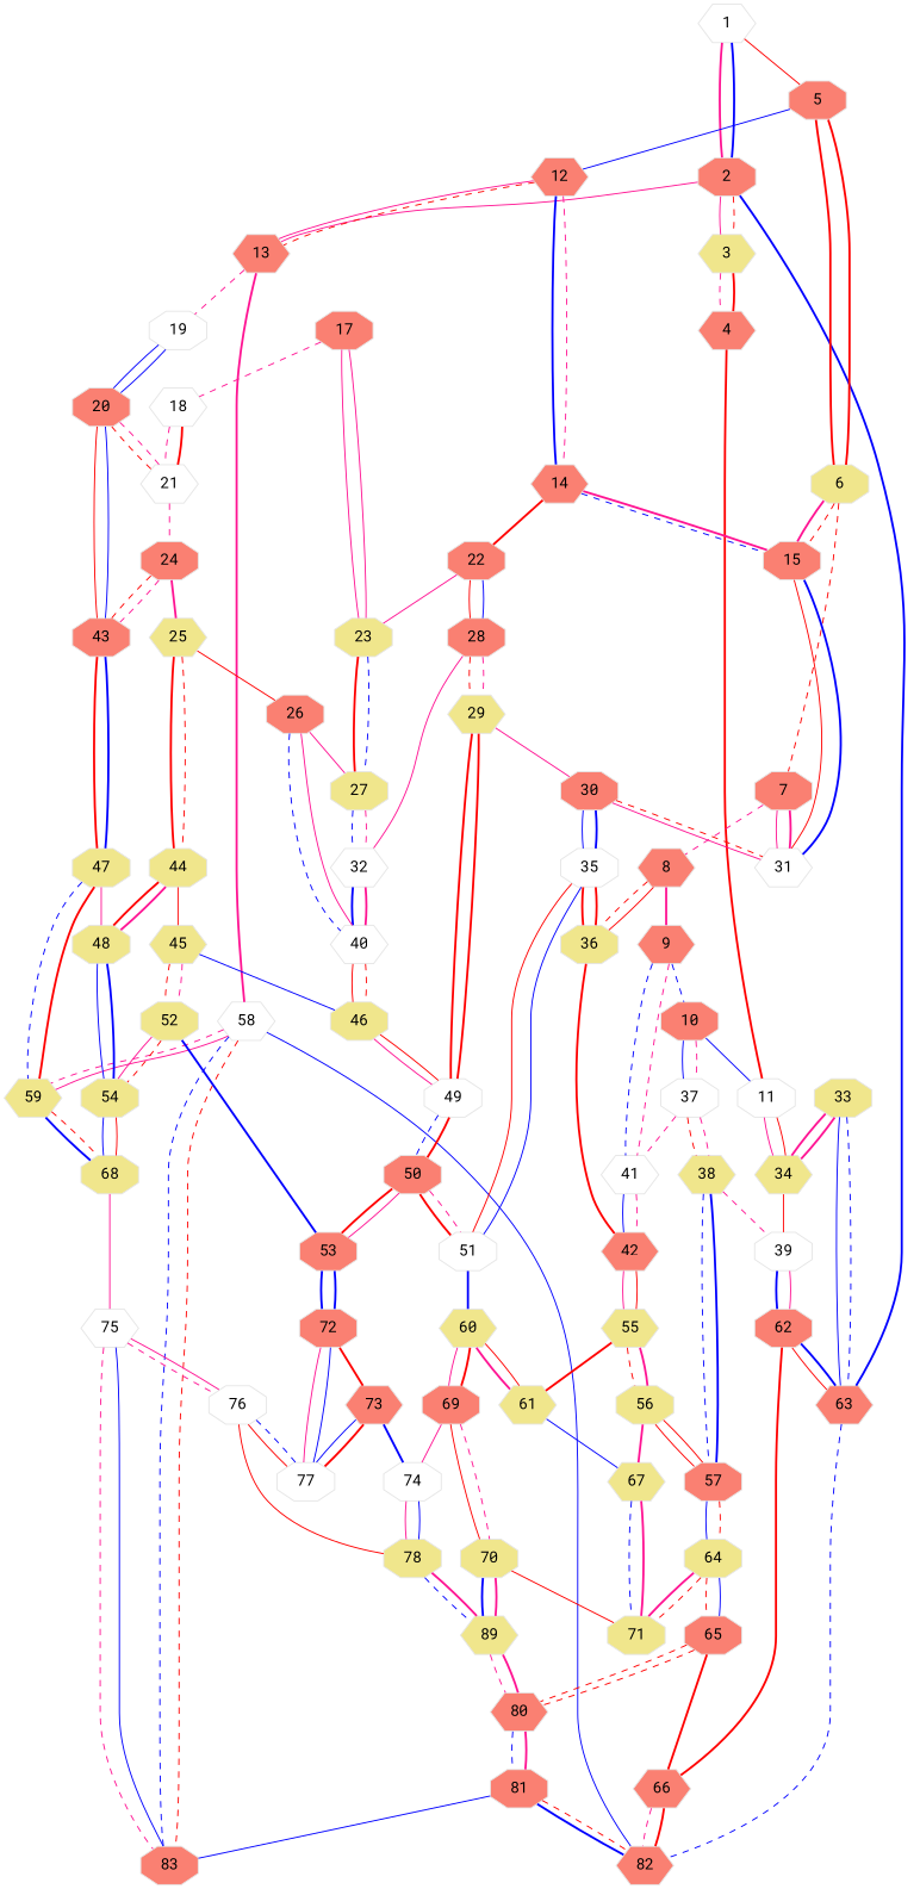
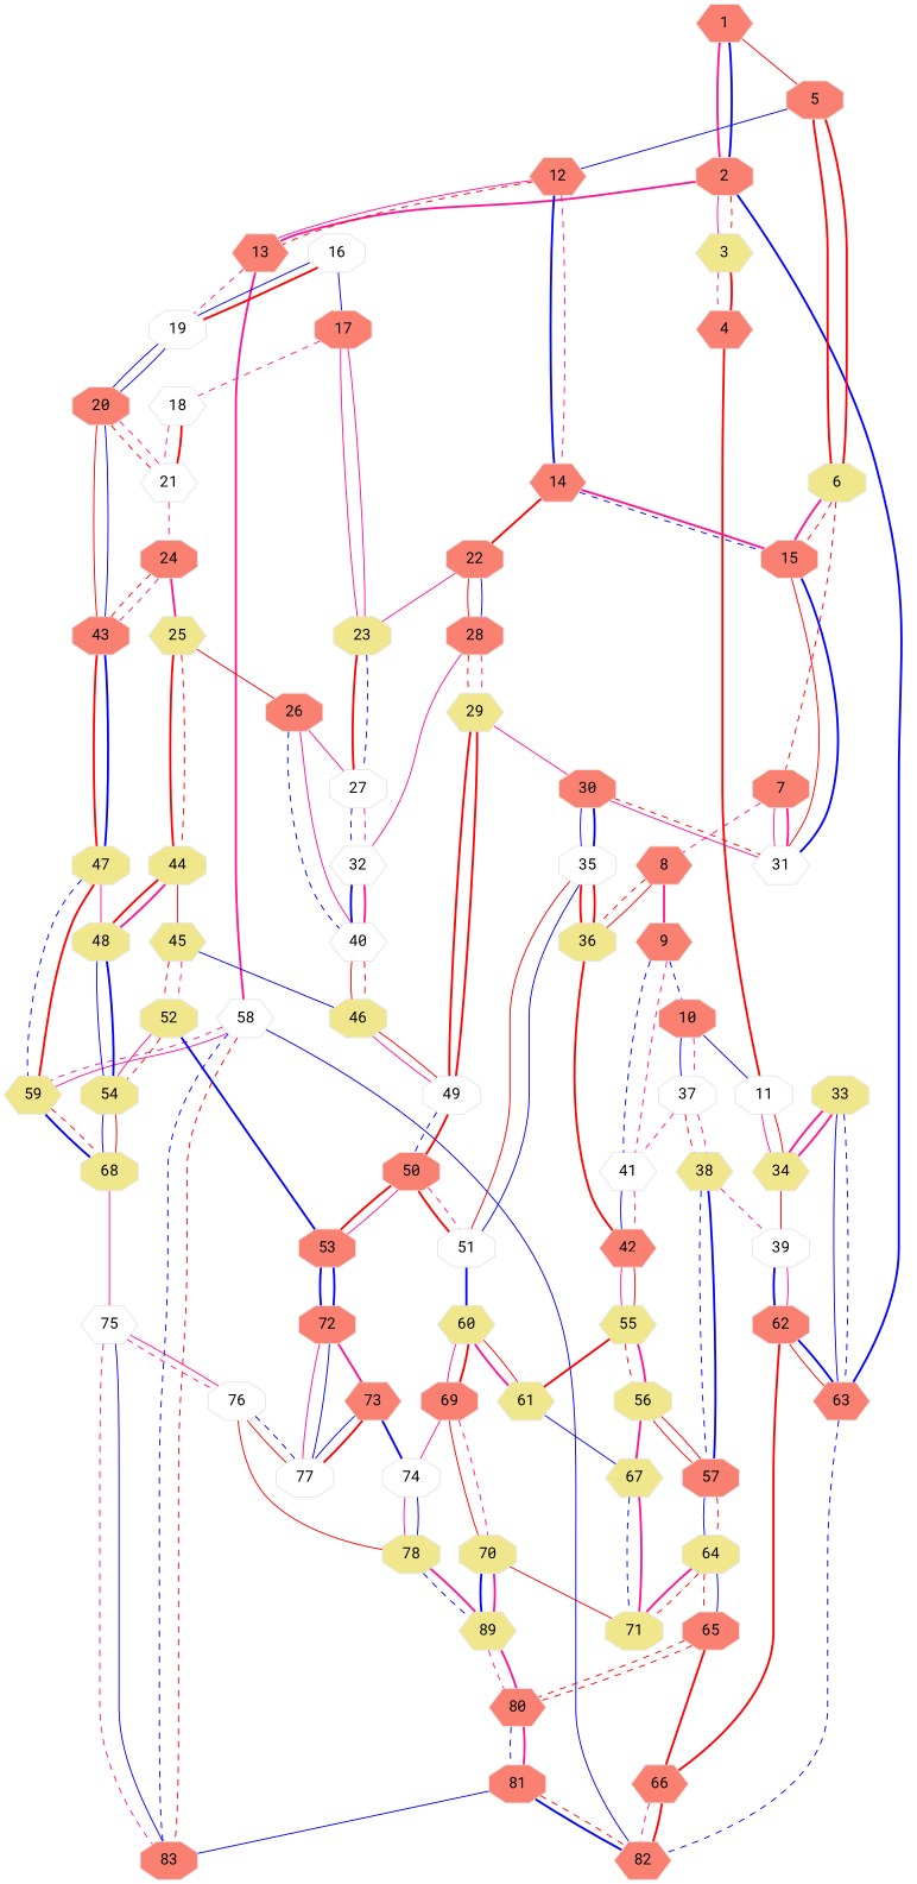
  graph {
    fontname="Roboto Mono"
    node [color=gray90 fillcolor=salmon fontname="Roboto Mono" shape=octagon style=filled]
    edge [color=deeppink fontname="Roboto Mono" style=solid]
-   1 [fillcolor=white shape=hexagon]
+   1 [shape=hexagon]
    2
    5
    3 [fillcolor=khaki shape=hexagon]
    13 [shape=hexagon]
    63 [shape=hexagon]
    6 [fillcolor=khaki]
    12 [shape=hexagon]
    4 [shape=hexagon]
    19 [fillcolor=white]
    58 [fillcolor=white shape=hexagon]
    82 [shape=hexagon]
    11 [fillcolor=white]
    33 [fillcolor=khaki]
    34 [fillcolor=khaki shape=hexagon]
    7
    15
    14 [shape=hexagon]
    8 [shape=hexagon]
    31 [fillcolor=white shape=hexagon]
    9 [shape=hexagon]
    36 [fillcolor=khaki]
    10
    41 [fillcolor=white shape=hexagon]
    42 [shape=hexagon]
    37 [fillcolor=white]
    38 [fillcolor=khaki shape=hexagon]
    39 [fillcolor=white]
    22
    20
    59 [fillcolor=khaki shape=hexagon]
    83
    23 [fillcolor=khaki]
    28
+   16 [fillcolor=white]
    17
    18 [fillcolor=white shape=hexagon]
    21 [fillcolor=white shape=hexagon]
-   27 [fillcolor=khaki]
+   27 [fillcolor=white]
    24
    43
    47 [fillcolor=khaki]
    25 [fillcolor=khaki shape=hexagon]
    32 [fillcolor=white shape=hexagon]
    29 [fillcolor=khaki shape=hexagon]
    26
    44 [fillcolor=khaki]
    40 [fillcolor=white shape=hexagon]
    45 [fillcolor=khaki shape=hexagon]
    48 [fillcolor=khaki]
    46 [fillcolor=khaki]
    30
    49 [fillcolor=white]
    35 [fillcolor=white]
    50
    51 [fillcolor=white]
    62
    60 [fillcolor=khaki shape=hexagon]
    55 [fillcolor=khaki shape=hexagon]
    57
    64 [fillcolor=khaki]
    66 [shape=hexagon]
    56 [fillcolor=khaki]
    61 [fillcolor=khaki shape=hexagon]
    52 [fillcolor=khaki]
    54 [fillcolor=khaki]
    53
    68 [fillcolor=khaki]
    72
    69
    73 [shape=hexagon]
    77 [fillcolor=white]
    75 [fillcolor=white shape=hexagon]
    67 [fillcolor=khaki shape=hexagon]
    71 [fillcolor=khaki]
    65
    70 [fillcolor=khaki]
    74 [fillcolor=white]
    80 [shape=hexagon]
    81
    76 [fillcolor=white]
    n82 [fillcolor=khaki label=89 shape=hexagon]
    78 [fillcolor=khaki]
    1 -- 2 [style=bold]
    1 -- 2 [color=blue style=bold]
    1 -- 5 [color=red]
    2 -- 3
    2 -- 3 [color=red style=dashed]
-   2 -- 13
+   2 -- 13 [style=bold]
    2 -- 63 [color=blue style=bold]
    5 -- 6 [color=red style=bold]
    5 -- 6 [color=red style=bold]
    5 -- 12 [color=blue]
    3 -- 4 [style=dashed]
    3 -- 4 [color=red style=bold]
    13 -- 19 [style=dashed]
    13 -- 58 [style=bold]
    63 -- 82 [color=blue style=dashed]
    6 -- 7 [color=red style=dashed]
    6 -- 15 [style=bold]
    6 -- 15 [color=red style=dashed]
    12 -- 13
    12 -- 13 [color=red style=dashed]
    12 -- 14 [color=blue style=bold]
    12 -- 14 [style=dashed]
    4 -- 11 [color=red style=bold]
    19 -- 20 [color=blue]
    19 -- 20 [color=blue]
    58 -- 82 [color=blue]
    58 -- 59 [style=dashed]
    58 -- 59
    58 -- 83 [color=blue style=dashed]
    58 -- 83 [color=red style=dashed]
    11 -- 34
    11 -- 34 [color=red]
    33 -- 63 [color=blue]
    33 -- 63 [color=blue style=dashed]
    33 -- 34 [style=bold]
    33 -- 34 [style=bold]
    34 -- 39 [color=red]
    7 -- 8 [style=dashed]
    7 -- 31
    7 -- 31 [style=bold]
    15 -- 31 [color=red]
    15 -- 31 [color=blue style=bold]
    14 -- 15 [color=blue style=dashed]
    14 -- 15 [style=bold]
    14 -- 22 [color=red style=bold]
    8 -- 9 [style=bold]
    8 -- 36 [color=red style=dashed]
    8 -- 36 [color=red]
    9 -- 10 [color=blue style=dashed]
    9 -- 41 [color=blue style=dashed]
    9 -- 41 [style=dashed]
    36 -- 42 [color=red style=bold]
    10 -- 11 [color=blue]
    10 -- 37 [color=blue]
    10 -- 37 [style=dashed]
    41 -- 42 [color=blue]
    41 -- 42 [style=dashed]
    42 -- 55
    42 -- 55 [color=red]
    37 -- 41 [style=dashed]
    37 -- 38 [color=red style=dashed]
    37 -- 38 [style=dashed]
    38 -- 39 [style=dashed]
    38 -- 57 [color=blue style=dashed]
    38 -- 57 [color=blue style=bold]
    39 -- 62 [color=blue style=bold]
    39 -- 62
    22 -- 23
    22 -- 28 [color=red]
    22 -- 28 [color=blue]
    20 -- 21 [color=red style=dashed]
    20 -- 21 [style=dashed]
    20 -- 43 [color=red]
    20 -- 43 [color=blue]
    59 -- 68 [color=blue style=bold]
    59 -- 68 [color=red style=dashed]
    23 -- 27 [color=red style=bold]
    23 -- 27 [color=blue style=dashed]
    28 -- 32
    28 -- 29 [color=red style=dashed]
    28 -- 29 [style=dashed]
+   16 -- 19 [color=blue]
+   16 -- 19 [color=red style=bold]
+   16 -- 17 [color=blue]
    17 -- 23
    17 -- 23
    17 -- 18 [style=dashed]
    18 -- 21 [style=dashed]
    18 -- 21 [color=red style=bold]
    21 -- 24 [style=dashed]
    27 -- 32 [color=blue style=dashed]
    27 -- 32 [style=dashed]
    24 -- 43 [color=red style=dashed]
    24 -- 43 [style=dashed]
    24 -- 25 [style=bold]
    43 -- 47 [color=red style=bold]
    43 -- 47 [color=blue style=bold]
    47 -- 59 [color=blue style=dashed]
    47 -- 59 [color=red style=bold]
    47 -- 48
    25 -- 26 [color=red]
    25 -- 44 [color=red style=bold]
    25 -- 44 [color=red style=dashed]
    32 -- 40 [color=blue style=bold]
    32 -- 40 [style=bold]
    29 -- 30
    29 -- 49 [color=red style=bold]
    29 -- 49 [color=red style=bold]
    26 -- 27
    26 -- 40 [color=blue style=dashed]
    26 -- 40
    44 -- 45 [color=red]
    44 -- 48 [color=red style=bold]
    44 -- 48 [style=bold]
    40 -- 46 [color=red]
    40 -- 46 [color=red style=dashed]
    45 -- 46 [color=blue]
    45 -- 52 [color=red style=dashed]
    45 -- 52 [style=dashed]
    48 -- 54 [color=blue]
    48 -- 54 [color=blue style=bold]
    46 -- 49
    46 -- 49 [color=red]
    30 -- 31
    30 -- 31 [color=red style=dashed]
    30 -- 35 [color=blue]
    30 -- 35 [color=blue style=bold]
    49 -- 50 [color=blue style=dashed]
    49 -- 50 [color=red style=bold]
    35 -- 36 [color=red style=bold]
    35 -- 36 [color=red style=bold]
    35 -- 51 [color=red]
    35 -- 51 [color=blue]
    50 -- 51 [color=red style=bold]
    50 -- 51 [style=dashed]
    50 -- 53 [color=red style=bold]
    50 -- 53
    51 -- 60 [color=blue style=bold]
    62 -- 63 [color=red]
    62 -- 63 [color=blue style=bold]
    62 -- 66 [color=red style=bold]
    60 -- 61 [style=bold]
    60 -- 61 [color=red]
    60 -- 69
    60 -- 69 [color=red style=bold]
    55 -- 56 [color=red style=dashed]
    55 -- 56 [style=bold]
    55 -- 61 [color=red style=bold]
    57 -- 64 [color=blue]
    57 -- 64 [color=red style=dashed]
    64 -- 71 [style=bold]
    64 -- 71 [color=red style=dashed]
    64 -- 65 [color=red style=dashed]
    64 -- 65 [color=blue]
    66 -- 82 [style=dashed]
    66 -- 82 [color=red style=bold]
    56 -- 57 [color=red]
    56 -- 57 [color=red]
    56 -- 67 [style=bold]
    61 -- 67 [color=blue]
    52 -- 54
    52 -- 54 [color=red style=dashed]
    52 -- 53 [color=blue style=bold]
    54 -- 68 [color=blue]
    54 -- 68 [color=red]
    53 -- 72 [color=blue style=bold]
    53 -- 72 [color=blue style=bold]
    68 -- 75
-   72 -- 73 [color=red style=bold]
+   72 -- 73 [style=bold]
    72 -- 77
    72 -- 77 [color=blue]
    69 -- 70 [color=red]
    69 -- 70 [style=dashed]
    69 -- 74
    73 -- 77 [color=blue]
    73 -- 77 [color=red style=bold]
    73 -- 74 [color=blue style=bold]
    75 -- 83 [style=dashed]
    75 -- 83 [color=blue]
    75 -- 76 [style=dashed]
    75 -- 76
    67 -- 71 [color=blue style=dashed]
    67 -- 71 [style=bold]
    65 -- 66 [color=red style=bold]
    65 -- 80 [color=red style=dashed]
    65 -- 80 [color=red style=dashed]
    70 -- 71 [color=red]
    70 -- n82 [color=blue style=bold]
    70 -- n82 [style=bold]
    74 -- 78
    74 -- 78 [color=blue]
    80 -- 81 [color=blue style=dashed]
    80 -- 81 [style=bold]
    81 -- 82 [color=blue style=bold]
    81 -- 82 [color=red style=dashed]
    81 -- 83 [color=blue]
    76 -- 77 [color=red]
    76 -- 77 [color=blue style=dashed]
    76 -- 78 [color=red]
    n82 -- 80 [style=dashed]
    n82 -- 80 [style=bold]
    78 -- n82 [color=blue style=dashed]
    78 -- n82 [style=bold]
  }
